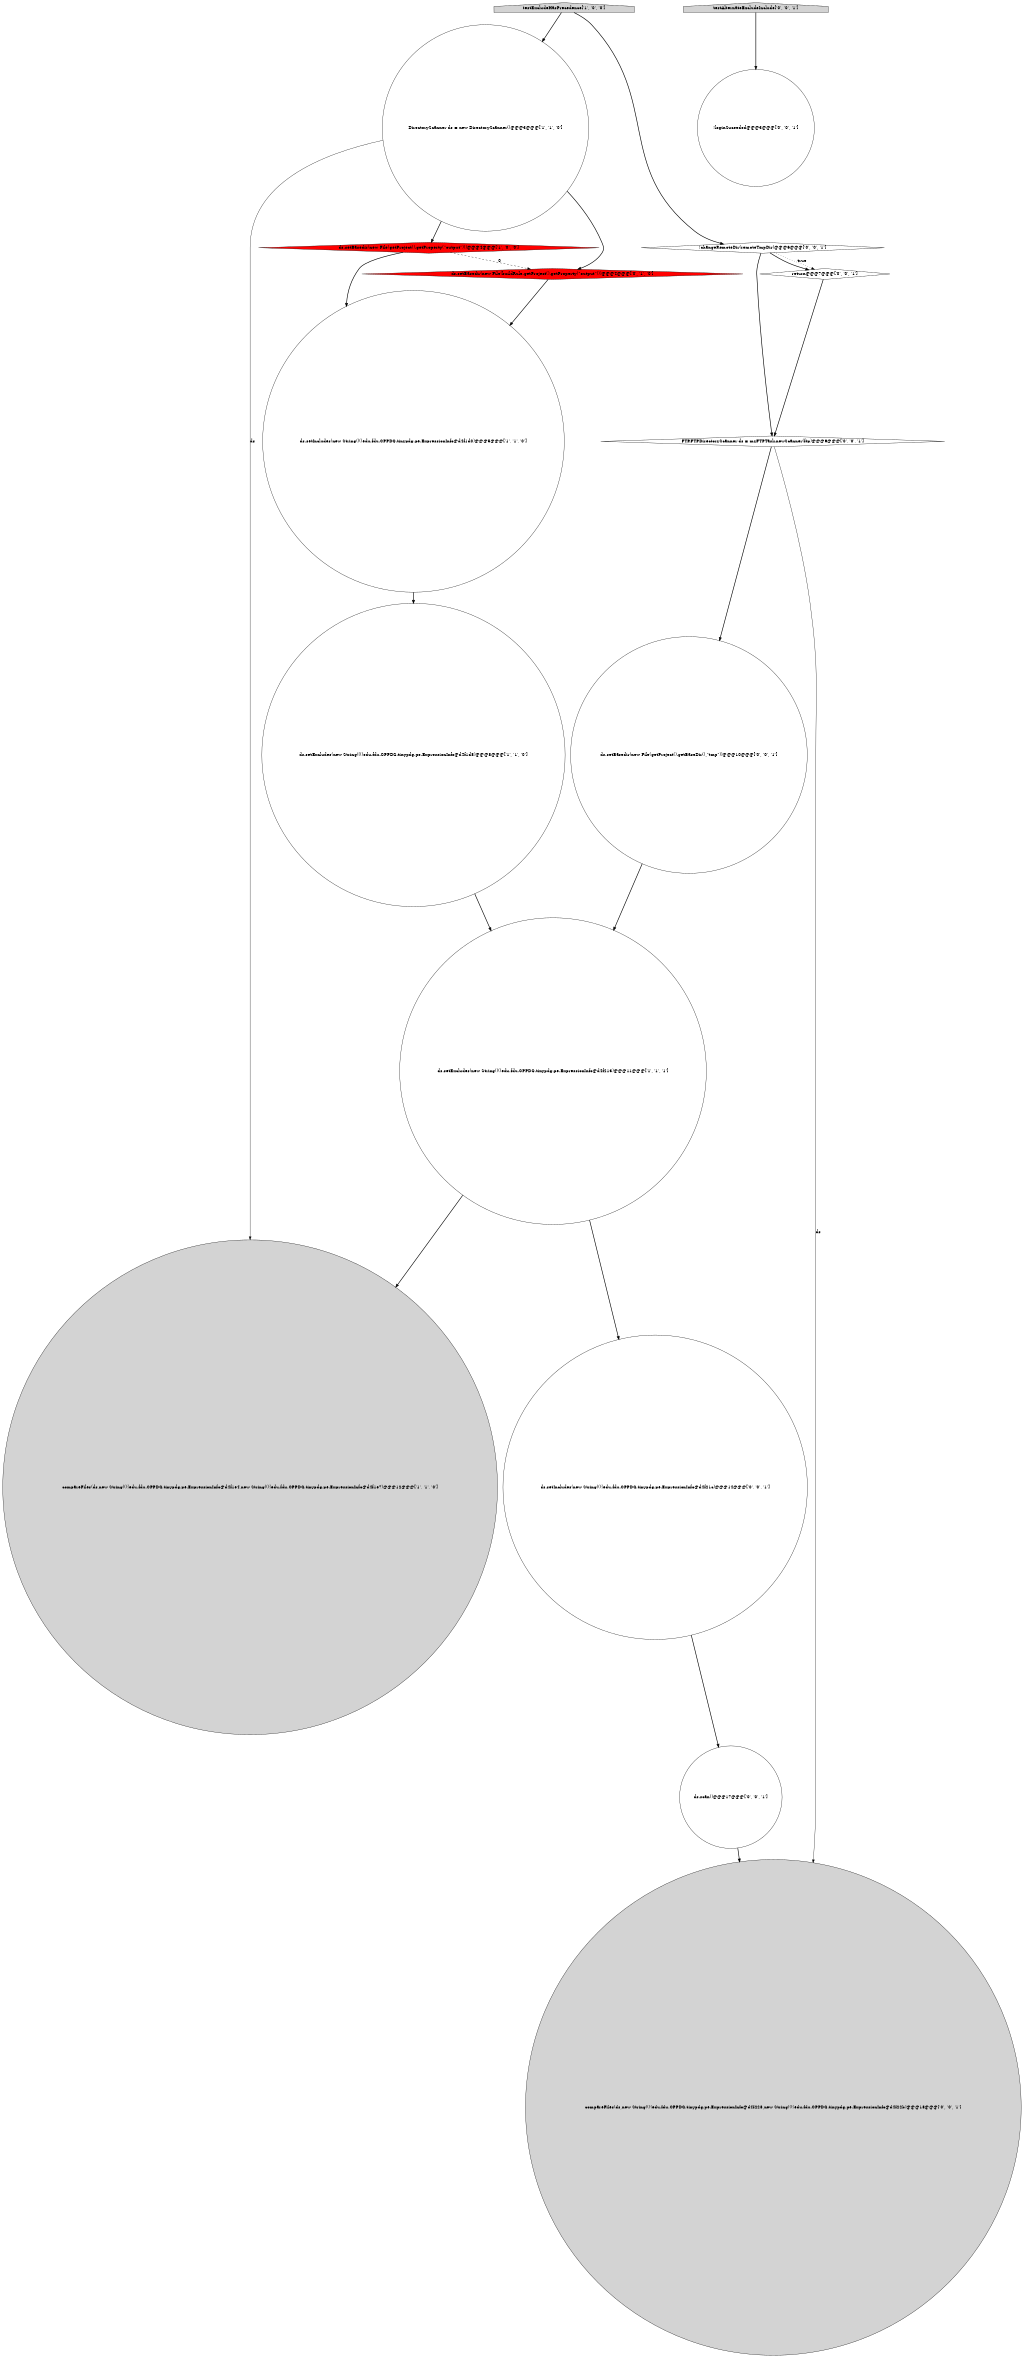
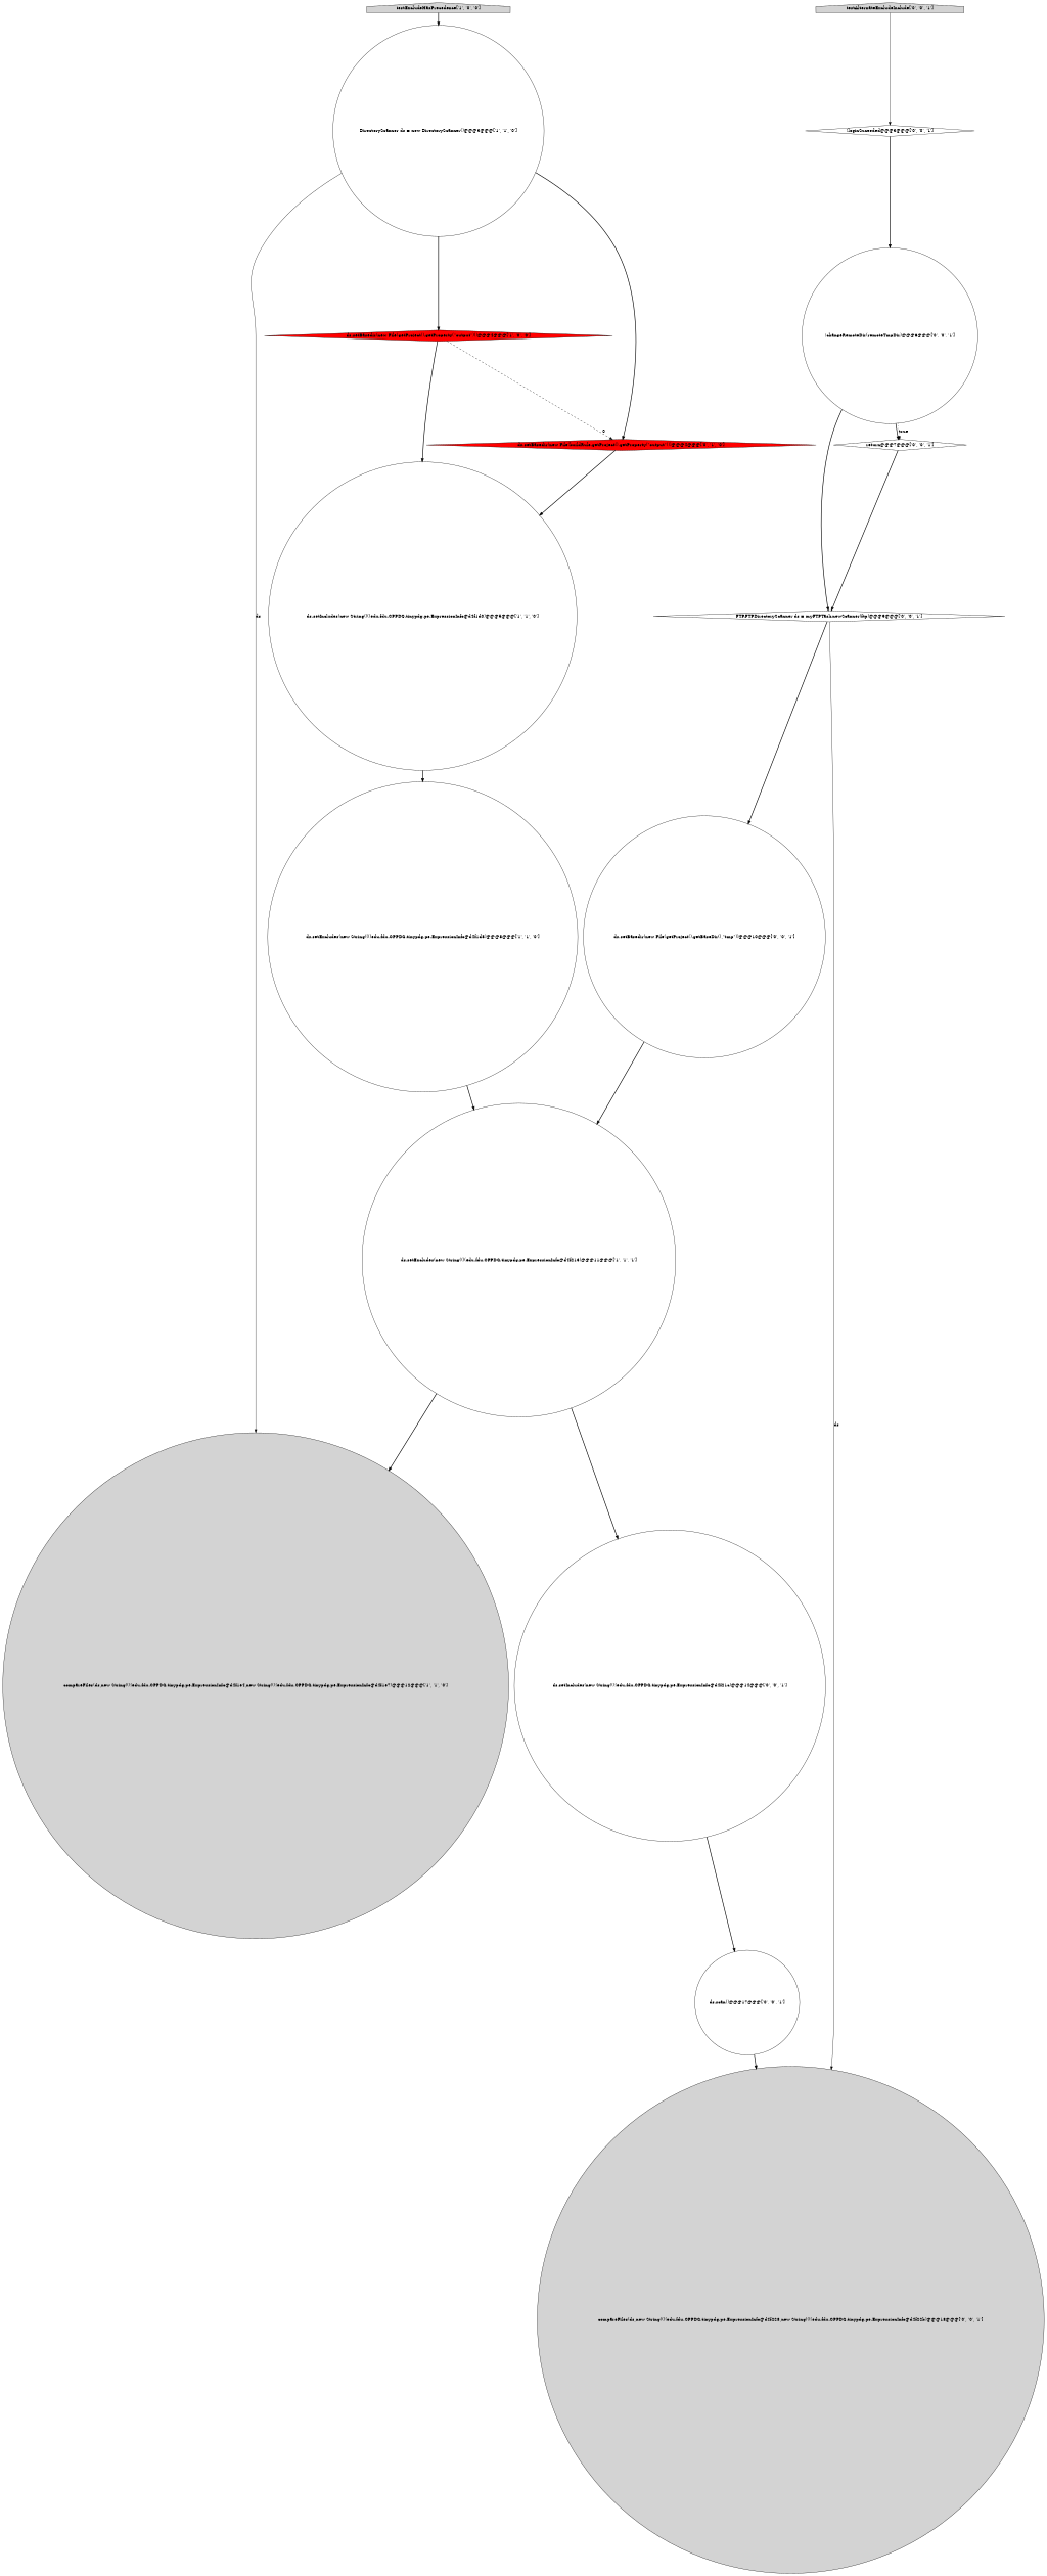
  digraph {
    node [fillcolor=white shape=circle style=filled]
    edge [style=bold]
    n1 [label="FTP.FTPDirectoryScanner ds = myFTPTask.newScanner(ftp)@@@9@@@['0', '0', '1']" shape=diamond]
    n2 [label="ds.setBasedir(new File(getProject().getBaseDir(),\"tmp\"))@@@10@@@['0', '0', '1']"]
    n3 [fillcolor=lightgray label="compareFiles(ds,new String((((edu.fdu.CPPDG.tinypdg.pe.ExpressionInfo@d4f228,new String((((edu.fdu.CPPDG.tinypdg.pe.ExpressionInfo@d4f22b)@@@18@@@['0', '0', '1']"]
    n4 [label="ds.setExcludes(new String((((edu.fdu.CPPDG.tinypdg.pe.ExpressionInfo@d4f213)@@@11@@@['1', '1', '1']"]
    n5 [fillcolor=lightgray label="testExcludeHasPrecedence['1', '0', '0']" shape=house]
    n6 [label="DirectoryScanner ds = new DirectoryScanner()@@@3@@@['1', '1', '0']"]
    n7 [fillcolor=red label="ds.setBasedir(new File(getProject().getProperty(\"output\")))@@@4@@@['1', '0', '0']" shape=diamond]
    n8 [fillcolor=red label="ds.setBasedir(new File(buildRule.getProject().getProperty(\"output\")))@@@4@@@['0', '1', '0']" shape=diamond]
    n9 [fillcolor=lightgray label="compareFiles(ds,new String((((edu.fdu.CPPDG.tinypdg.pe.ExpressionInfo@d4f1e4,new String((((edu.fdu.CPPDG.tinypdg.pe.ExpressionInfo@d4f1e7)@@@12@@@['1', '1', '0']"]
-   n10 [label="!loginSuceeded@@@3@@@['0', '0', '1']"]
-   n11 [label="!changeRemoteDir(remoteTmpDir)@@@6@@@['0', '0', '1']" shape=diamond]
+   n10 [label="!loginSuceeded@@@3@@@['0', '0', '1']" shape=diamond]
+   n11 [label="!changeRemoteDir(remoteTmpDir)@@@6@@@['0', '0', '1']"]
    n12 [label="return@@@7@@@['0', '0', '1']" shape=diamond]
    n13 [label="ds.setIncludes(new String((((edu.fdu.CPPDG.tinypdg.pe.ExpressionInfo@d4f21c)@@@14@@@['0', '0', '1']"]
    n14 [label="ds.scan()@@@17@@@['0', '0', '1']"]
    n15 [fillcolor=lightgray label="testAlternateExcludeInclude['0', '0', '1']" shape=house]
    n16 [label="ds.setIncludes(new String((((edu.fdu.CPPDG.tinypdg.pe.ExpressionInfo@d4f1d0)@@@5@@@['1', '1', '0']"]
    n17 [label="ds.setExcludes(new String((((edu.fdu.CPPDG.tinypdg.pe.ExpressionInfo@d4f1d8)@@@8@@@['1', '1', '0']"]
    n1 -> n2
    n1 -> n3 [label=ds style=solid]
    n2 -> n4
    n4 -> n9
    n4 -> n13
    n5 -> n6
    n6 -> n7
    n6 -> n8
    n6 -> n9 [label=ds style=solid]
    n7 -> n8 [label=0 style=dashed]
    n7 -> n16
    n8 -> n16
-   n5 -> n11
+   n10 -> n11
    n11 -> n1
    n11 -> n12 [label=true style=dotted]
    n11 -> n12
    n12 -> n1
    n13 -> n14
    n14 -> n3
-   n15 -> n10
+   n15 -> n10 [style=solid]
    n16 -> n17
    n17 -> n4
  }
